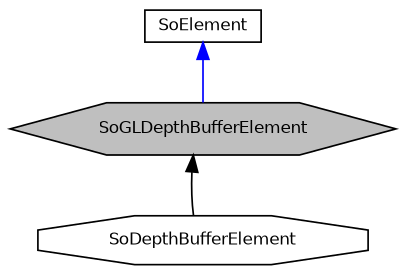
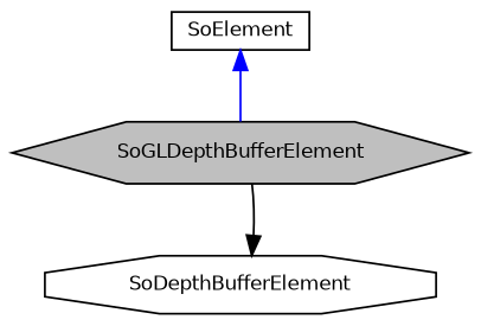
  digraph {
    node [color=black fillcolor=white fontname=Helvetica fontsize=10 style=filled]
    edge [dir=back fontname=Helvetica fontsize=10 labelfontname=Helvetica labelfontsize=10 style=solid]
    n1 [fillcolor=grey75 fontcolor=black height=0.2 label=SoGLDepthBufferElement shape=hexagon width=0.4]
    n2 [height=0.2 label=SoDepthBufferElement shape=octagon width=0.4]
    n3 [height=0.2 label=SoElement shape=box width=0.4]
-   n1 -> n2 [color=black]
+   n2 -> n1 [color=black]
    n3 -> n1 [color=blue]
  }
